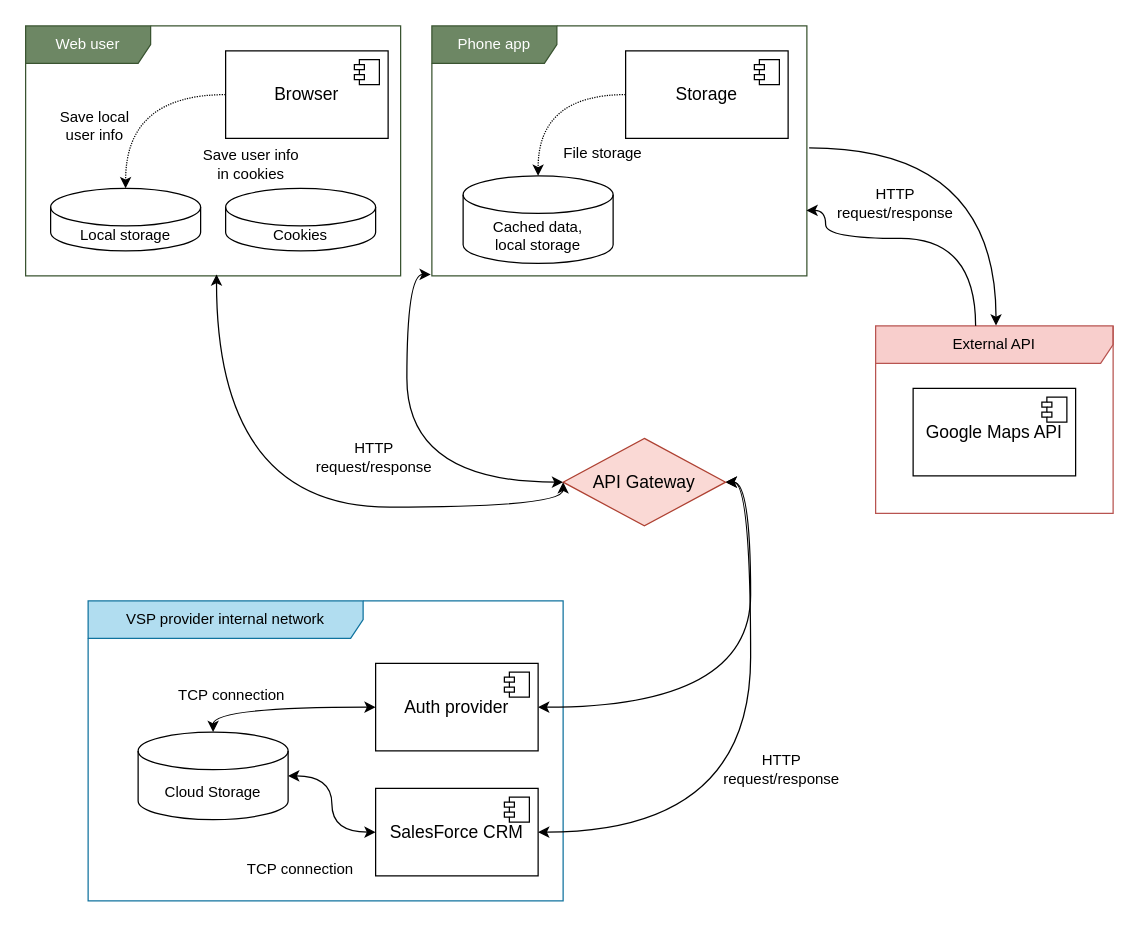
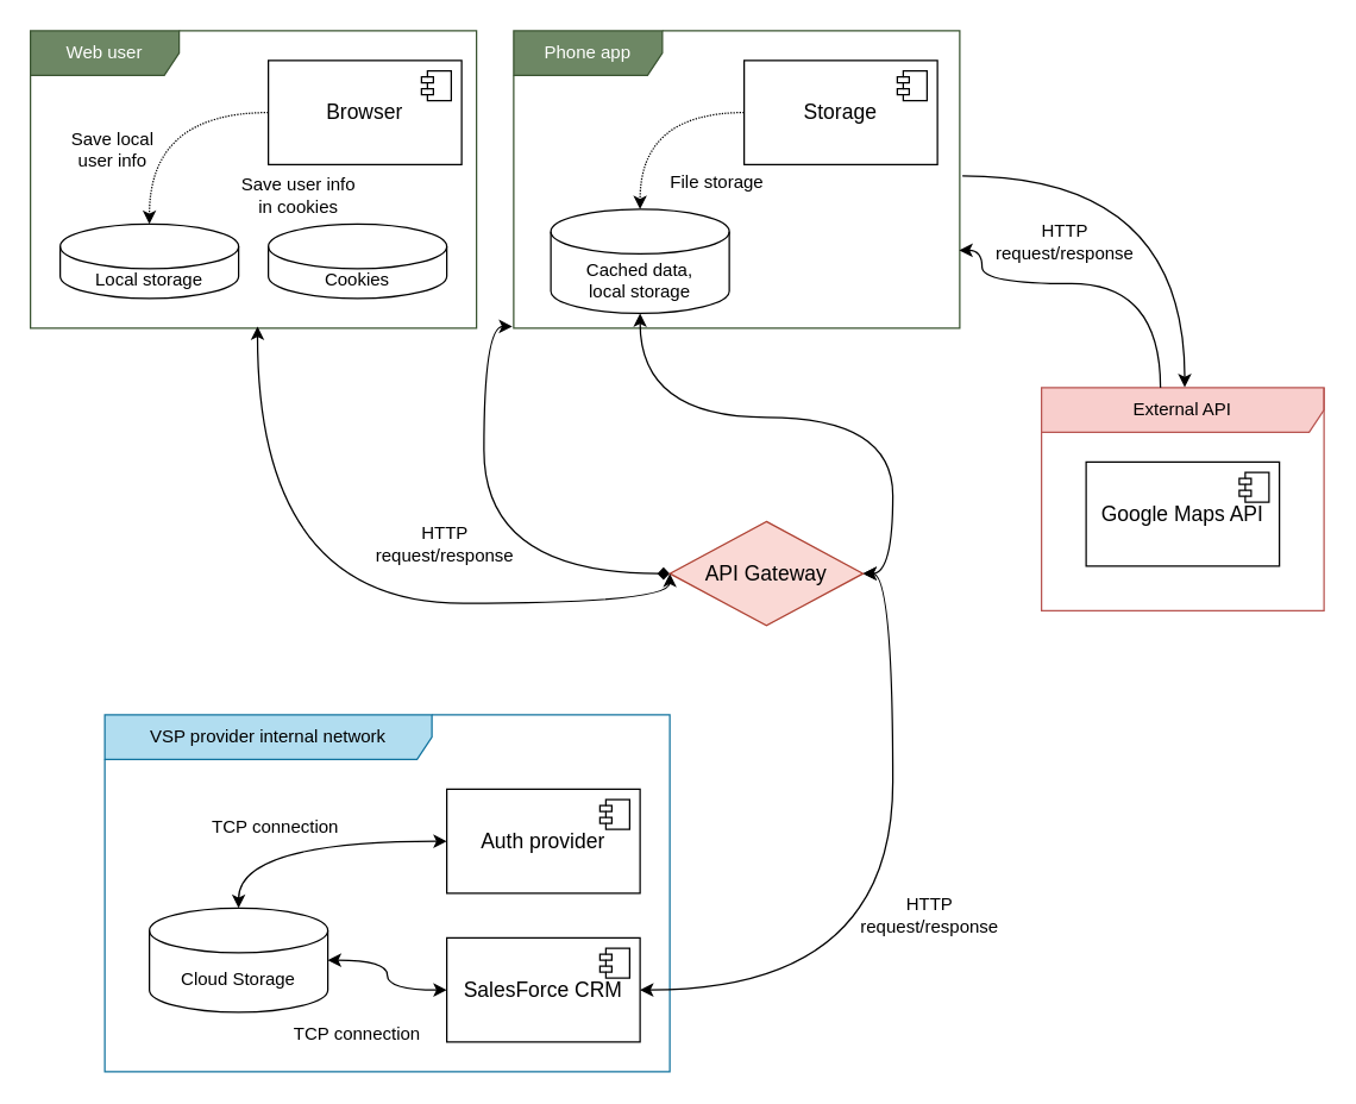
  <mxCell id="0" />
  <mxCell id="1" parent="0" />
  <mxCell id="2" value="Web user" style="shape=umlFrame;whiteSpace=wrap;html=1;pointerEvents=0;width=100;height=30;fillColor=#6d8764;strokeColor=#3A5431;fontColor=#ffffff;" vertex="1" parent="1"><mxGeometry x="20" y="20" width="300" height="200" as="geometry" /></mxCell>
  <mxCell id="3" value="&lt;font style=&quot;font-size: 14px;&quot;&gt;Browser&lt;/font&gt;" style="html=1;dropTarget=0;whiteSpace=wrap;" vertex="1" parent="1"><mxGeometry x="180" y="40" width="130" height="70" as="geometry" /></mxCell>
  <mxCell id="4" value="" style="shape=module;jettyWidth=8;jettyHeight=4;" vertex="1" parent="3"><mxGeometry x="1" width="20" height="20" relative="1" as="geometry"><mxPoint x="-27" y="7" as="offset" /></mxGeometry></mxCell>
  <mxCell id="5" value="Local storage" style="shape=cylinder3;whiteSpace=wrap;html=1;boundedLbl=1;backgroundOutline=1;size=15;" vertex="1" parent="1"><mxGeometry x="40" y="150" width="120" height="50" as="geometry" /></mxCell>
  <mxCell id="6" value="Cookies" style="shape=cylinder3;whiteSpace=wrap;html=1;boundedLbl=1;backgroundOutline=1;size=15;" vertex="1" parent="1"><mxGeometry x="180" y="150" width="120" height="50" as="geometry" /></mxCell>
  <mxCell id="7" style="edgeStyle=orthogonalEdgeStyle;rounded=0;orthogonalLoop=1;jettySize=auto;html=1;exitX=0;exitY=0.5;exitDx=0;exitDy=0;entryX=0.5;entryY=0;entryDx=0;entryDy=0;entryPerimeter=0;curved=1;dashed=1;dashPattern=1 1;" edge="1" parent="1" source="3" target="5"><mxGeometry relative="1" as="geometry" /></mxCell>
  <mxCell id="8" value="Save local&lt;div&gt;user&amp;nbsp;&lt;span style=&quot;background-color: initial;&quot;&gt;info&lt;/span&gt;&lt;/div&gt;" style="text;html=1;align=center;verticalAlign=middle;resizable=0;points=[];autosize=1;strokeColor=none;fillColor=none;" vertex="1" parent="1"><mxGeometry x="35" y="80" width="80" height="40" as="geometry" /></mxCell>
  <mxCell id="9" value="Save user info&lt;div&gt;in cookies&lt;/div&gt;" style="text;html=1;align=center;verticalAlign=middle;resizable=0;points=[];autosize=1;strokeColor=none;fillColor=none;" vertex="1" parent="1"><mxGeometry x="150" y="111" width="100" height="40" as="geometry" /></mxCell>
  <mxCell id="10" value="VSP provider internal network" style="shape=umlFrame;whiteSpace=wrap;html=1;pointerEvents=0;width=220;height=30;fillColor=#b1ddf0;strokeColor=#10739e;" vertex="1" parent="1"><mxGeometry x="70" y="480" width="380" height="240" as="geometry" /></mxCell>
  <mxCell id="11" value="&lt;font style=&quot;font-size: 14px;&quot;&gt;SalesForce CRM&lt;/font&gt;" style="html=1;dropTarget=0;whiteSpace=wrap;" vertex="1" parent="1"><mxGeometry x="300" y="630" width="130" height="70" as="geometry" /></mxCell>
  <mxCell id="12" value="" style="shape=module;jettyWidth=8;jettyHeight=4;" vertex="1" parent="11"><mxGeometry x="1" width="20" height="20" relative="1" as="geometry"><mxPoint x="-27" y="7" as="offset" /></mxGeometry></mxCell>
- <mxCell id="13" value="Cloud Storage" style="shape=cylinder3;whiteSpace=wrap;html=1;boundedLbl=1;backgroundOutline=1;size=15;" vertex="1" parent="1"><mxGeometry x="110" y="585" width="120" height="70" as="geometry" /></mxCell>
+ <mxCell id="13" value="Cloud Storage" style="shape=cylinder3;whiteSpace=wrap;html=1;boundedLbl=1;backgroundOutline=1;size=15;" vertex="1" parent="1"><mxGeometry x="100" y="610" width="120" height="70" as="geometry" /></mxCell>
  <mxCell id="14" value="External API" style="shape=umlFrame;whiteSpace=wrap;html=1;pointerEvents=0;width=220;height=30;fillColor=#f8cecc;strokeColor=#b85450;" vertex="1" parent="1"><mxGeometry x="700" y="260" width="190" height="150" as="geometry" /></mxCell>
  <mxCell id="15" value="&lt;font style=&quot;font-size: 14px;&quot;&gt;Google Maps API&lt;/font&gt;" style="html=1;dropTarget=0;whiteSpace=wrap;" vertex="1" parent="1"><mxGeometry x="730" y="310" width="130" height="70" as="geometry" /></mxCell>
  <mxCell id="16" value="" style="shape=module;jettyWidth=8;jettyHeight=4;" vertex="1" parent="15"><mxGeometry x="1" width="20" height="20" relative="1" as="geometry"><mxPoint x="-27" y="7" as="offset" /></mxGeometry></mxCell>
  <mxCell id="17" value="Phone app" style="shape=umlFrame;whiteSpace=wrap;html=1;pointerEvents=0;width=100;height=30;fillColor=#6d8764;strokeColor=#3A5431;fontColor=#ffffff;" vertex="1" parent="1"><mxGeometry x="345" y="20" width="300" height="200" as="geometry" /></mxCell>
  <mxCell id="18" value="&lt;font style=&quot;font-size: 14px;&quot;&gt;Storage&lt;/font&gt;" style="html=1;dropTarget=0;whiteSpace=wrap;" vertex="1" parent="1"><mxGeometry x="500" y="40" width="130" height="70" as="geometry" /></mxCell>
  <mxCell id="19" value="" style="shape=module;jettyWidth=8;jettyHeight=4;" vertex="1" parent="18"><mxGeometry x="1" width="20" height="20" relative="1" as="geometry"><mxPoint x="-27" y="7" as="offset" /></mxGeometry></mxCell>
- <mxCell id="20" style="edgeStyle=orthogonalEdgeStyle;rounded=0;orthogonalLoop=1;jettySize=auto;html=1;exitX=-0.003;exitY=0.994;exitDx=0;exitDy=0;exitPerimeter=0;entryX=0;entryY=0.5;entryDx=0;entryDy=0;curved=1;startArrow=classic;startFill=1;" edge="1" parent="1" source="17" target="25"><mxGeometry relative="1" as="geometry" /></mxCell>
+ <mxCell id="20" style="edgeStyle=orthogonalEdgeStyle;rounded=0;orthogonalLoop=1;jettySize=auto;html=1;exitX=-0.003;exitY=0.994;exitDx=0;exitDy=0;exitPerimeter=0;entryX=0;entryY=0.5;entryDx=0;entryDy=0;curved=1;startArrow=classic;startFill=1;endArrow=diamond;" edge="1" parent="1" source="17" target="25"><mxGeometry relative="1" as="geometry" /></mxCell>
  <mxCell id="21" value="Cached data,&lt;div&gt;local storage&lt;/div&gt;" style="shape=cylinder3;whiteSpace=wrap;html=1;boundedLbl=1;backgroundOutline=1;size=15;" vertex="1" parent="1"><mxGeometry x="370" y="140" width="120" height="70" as="geometry" /></mxCell>
  <mxCell id="22" style="edgeStyle=orthogonalEdgeStyle;rounded=0;orthogonalLoop=1;jettySize=auto;html=1;exitX=0;exitY=0.5;exitDx=0;exitDy=0;entryX=0.5;entryY=0;entryDx=0;entryDy=0;entryPerimeter=0;curved=1;dashed=1;dashPattern=1 1;" edge="1" parent="1" source="18" target="21"><mxGeometry relative="1" as="geometry" /></mxCell>
- <mxCell id="23" style="edgeStyle=orthogonalEdgeStyle;rounded=0;orthogonalLoop=1;jettySize=auto;html=1;exitX=1;exitY=0.5;exitDx=0;exitDy=0;entryX=1;entryY=0.5;entryDx=0;entryDy=0;curved=1;startArrow=classic;startFill=1;" edge="1" parent="1" source="25" target="27"><mxGeometry relative="1" as="geometry" /></mxCell>
+ <mxCell id="23" style="edgeStyle=orthogonalEdgeStyle;rounded=0;orthogonalLoop=1;jettySize=auto;html=1;exitX=1;exitY=0.5;exitDx=0;exitDy=0;curved=1;startArrow=classic;startFill=1;" edge="1" parent="1" source="25" target="21"><mxGeometry relative="1" as="geometry" /></mxCell>
  <mxCell id="24" style="edgeStyle=orthogonalEdgeStyle;rounded=0;orthogonalLoop=1;jettySize=auto;html=1;exitX=1;exitY=0.5;exitDx=0;exitDy=0;entryX=1;entryY=0.5;entryDx=0;entryDy=0;curved=1;startArrow=classic;startFill=1;" edge="1" parent="1" source="25" target="11"><mxGeometry relative="1" as="geometry" /></mxCell>
  <mxCell id="25" value="&lt;font style=&quot;font-size: 14px;&quot;&gt;API Gateway&lt;/font&gt;" style="rhombus;html=1;dropTarget=0;whiteSpace=wrap;fillColor=#fad9d5;strokeColor=#ae4132;" vertex="1" parent="1"><mxGeometry x="450" y="350" width="130" height="70" as="geometry" /></mxCell>
  <mxCell id="26" style="edgeStyle=orthogonalEdgeStyle;rounded=0;orthogonalLoop=1;jettySize=auto;html=1;exitX=0;exitY=0.5;exitDx=0;exitDy=0;entryX=1;entryY=0.5;entryDx=0;entryDy=0;entryPerimeter=0;curved=1;startArrow=classic;startFill=1;" edge="1" parent="1" source="11" target="13"><mxGeometry relative="1" as="geometry" /></mxCell>
  <mxCell id="27" value="&lt;font style=&quot;font-size: 14px;&quot;&gt;Auth provider&lt;/font&gt;" style="html=1;dropTarget=0;whiteSpace=wrap;" vertex="1" parent="1"><mxGeometry x="300" y="530" width="130" height="70" as="geometry" /></mxCell>
  <mxCell id="28" value="" style="shape=module;jettyWidth=8;jettyHeight=4;" vertex="1" parent="27"><mxGeometry x="1" width="20" height="20" relative="1" as="geometry"><mxPoint x="-27" y="7" as="offset" /></mxGeometry></mxCell>
  <mxCell id="29" style="edgeStyle=orthogonalEdgeStyle;rounded=0;orthogonalLoop=1;jettySize=auto;html=1;exitX=0;exitY=0.5;exitDx=0;exitDy=0;entryX=0.5;entryY=0;entryDx=0;entryDy=0;entryPerimeter=0;curved=1;startArrow=classic;startFill=1;" edge="1" parent="1" source="27" target="13"><mxGeometry relative="1" as="geometry" /></mxCell>
  <mxCell id="30" style="edgeStyle=orthogonalEdgeStyle;rounded=0;orthogonalLoop=1;jettySize=auto;html=1;exitX=0.509;exitY=0.994;exitDx=0;exitDy=0;exitPerimeter=0;entryX=0;entryY=0.5;entryDx=0;entryDy=0;curved=1;startArrow=classic;startFill=1;" edge="1" parent="1" source="2" target="25"><mxGeometry relative="1" as="geometry"><mxPoint x="120" y="290" as="targetPoint" /><Array as="points"><mxPoint x="173" y="405" /></Array></mxGeometry></mxCell>
  <mxCell id="31" value="" style="endArrow=classic;html=1;rounded=0;entryX=0.507;entryY=-0.002;entryDx=0;entryDy=0;entryPerimeter=0;exitX=1.006;exitY=0.488;exitDx=0;exitDy=0;exitPerimeter=0;edgeStyle=orthogonalEdgeStyle;curved=1;" edge="1" parent="1" source="17" target="14"><mxGeometry width="50" height="50" relative="1" as="geometry"><mxPoint x="470" y="280" as="sourcePoint" /><mxPoint x="520" y="230" as="targetPoint" /></mxGeometry></mxCell>
  <mxCell id="32" value="HTTP request/response" style="text;html=1;align=center;verticalAlign=middle;whiteSpace=wrap;rounded=0;" vertex="1" parent="1"><mxGeometry x="244" y="350" width="110" height="30" as="geometry" /></mxCell>
  <mxCell id="33" value="" style="endArrow=classic;html=1;rounded=0;entryX=0.999;entryY=0.738;entryDx=0;entryDy=0;entryPerimeter=0;edgeStyle=orthogonalEdgeStyle;curved=1;exitX=0.421;exitY=0;exitDx=0;exitDy=0;exitPerimeter=0;" edge="1" parent="1" source="14" target="17"><mxGeometry width="50" height="50" relative="1" as="geometry"><mxPoint x="740" y="90" as="sourcePoint" /><mxPoint x="806" y="270" as="targetPoint" /><Array as="points"><mxPoint x="780" y="190" /><mxPoint x="660" y="190" /><mxPoint x="660" y="168" /></Array></mxGeometry></mxCell>
  <mxCell id="34" value="HTTP request/response" style="text;html=1;align=center;verticalAlign=middle;whiteSpace=wrap;rounded=0;" vertex="1" parent="1"><mxGeometry x="570" y="600" width="110" height="30" as="geometry" /></mxCell>
  <mxCell id="35" value="HTTP request/response" style="text;html=1;align=center;verticalAlign=middle;whiteSpace=wrap;rounded=0;" vertex="1" parent="1"><mxGeometry x="661" y="147" width="110" height="30" as="geometry" /></mxCell>
  <mxCell id="36" value="TCP connection" style="text;html=1;align=center;verticalAlign=middle;whiteSpace=wrap;rounded=0;" vertex="1" parent="1"><mxGeometry x="130" y="541" width="110" height="30" as="geometry" /></mxCell>
  <mxCell id="37" value="TCP connection" style="text;html=1;align=center;verticalAlign=middle;whiteSpace=wrap;rounded=0;" vertex="1" parent="1"><mxGeometry x="185" y="680" width="110" height="30" as="geometry" /></mxCell>
  <mxCell id="38" value="File storage" style="text;html=1;align=center;verticalAlign=middle;whiteSpace=wrap;rounded=0;" vertex="1" parent="1"><mxGeometry x="427" y="107" width="110" height="30" as="geometry" /></mxCell>
